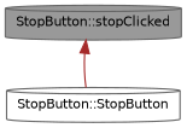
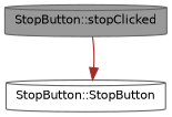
  digraph {
    rankdir=TB
    node [fontname=Helvetica fontsize=10 shape=cylinder style=filled]
    n1 [color=gray40 fillcolor=grey60 fontcolor=black height=0.2 label="StopButton::stopClicked" width=0.4]
    n2 [color=grey40 fillcolor=white height=0.2 label="StopButton::StopButton" width=0.4]
-   n1 -> n2 [color=brown dir=back fontname=Helvetica fontsize=10 labelfontname=Helvetica labelfontsize=10 style=solid]
+   n2 -> n1 [color=brown dir=back fontname=Helvetica fontsize=10 labelfontname=Helvetica labelfontsize=10 style=solid]
  }
